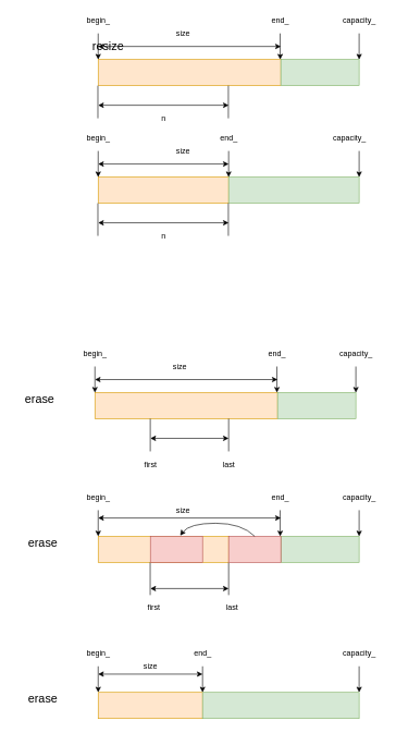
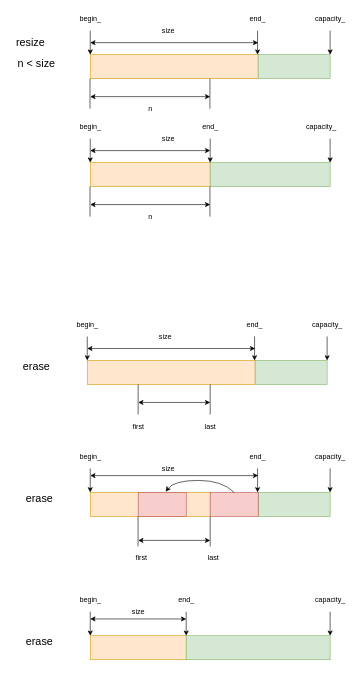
  <mxCell id="0" />
  <mxCell id="1" parent="0" />
  <mxCell id="2" value="" style="rounded=0;whiteSpace=wrap;html=1;fillColor=#ffe6cc;strokeColor=#d79b00;" parent="1" vertex="1"><mxGeometry x="150" y="90" width="280" height="40" as="geometry" /></mxCell>
  <mxCell id="3" value="" style="rounded=0;whiteSpace=wrap;html=1;fillColor=#d5e8d4;strokeColor=#82b366;" parent="1" vertex="1"><mxGeometry x="430" y="90" width="120" height="40" as="geometry" /></mxCell>
  <mxCell id="4" value="" style="endArrow=classic;html=1;rounded=0;entryX=0;entryY=0;entryDx=0;entryDy=0;" parent="1" target="2" edge="1"><mxGeometry width="50" height="50" relative="1" as="geometry"><mxPoint x="150" y="50" as="sourcePoint" /><mxPoint x="190" y="0" as="targetPoint" /></mxGeometry></mxCell>
  <mxCell id="5" value="" style="endArrow=classic;html=1;rounded=0;entryX=0;entryY=0;entryDx=0;entryDy=0;" parent="1" edge="1"><mxGeometry width="50" height="50" relative="1" as="geometry"><mxPoint x="429" y="50" as="sourcePoint" /><mxPoint x="429" y="90" as="targetPoint" /></mxGeometry></mxCell>
  <mxCell id="6" value="" style="endArrow=classic;html=1;rounded=0;entryX=0;entryY=0;entryDx=0;entryDy=0;" parent="1" edge="1"><mxGeometry width="50" height="50" relative="1" as="geometry"><mxPoint x="550" y="50" as="sourcePoint" /><mxPoint x="550" y="90" as="targetPoint" /></mxGeometry></mxCell>
  <mxCell id="7" value="begin_" style="text;html=1;resizable=0;autosize=1;align=center;verticalAlign=middle;points=[];fillColor=none;strokeColor=none;rounded=0;" parent="1" vertex="1"><mxGeometry x="125" y="20" width="50" height="20" as="geometry" /></mxCell>
  <mxCell id="8" value="end_" style="text;html=1;resizable=0;autosize=1;align=center;verticalAlign=middle;points=[];fillColor=none;strokeColor=none;rounded=0;" parent="1" vertex="1"><mxGeometry x="409" y="20" width="40" height="20" as="geometry" /></mxCell>
  <mxCell id="9" value="capacity_" style="text;html=1;resizable=0;autosize=1;align=center;verticalAlign=middle;points=[];fillColor=none;strokeColor=none;rounded=0;" parent="1" vertex="1"><mxGeometry x="515" y="20" width="70" height="20" as="geometry" /></mxCell>
  <mxCell id="10" value="" style="endArrow=classic;startArrow=classic;html=1;rounded=0;fontSize=12;" parent="1" edge="1"><mxGeometry width="50" height="50" relative="1" as="geometry"><mxPoint x="150" y="160" as="sourcePoint" /><mxPoint x="350" y="160" as="targetPoint" /></mxGeometry></mxCell>
  <mxCell id="11" value="" style="endArrow=none;html=1;rounded=0;fontSize=12;" parent="1" edge="1"><mxGeometry width="50" height="50" relative="1" as="geometry"><mxPoint x="149.58" y="180" as="sourcePoint" /><mxPoint x="149.58" y="130" as="targetPoint" /></mxGeometry></mxCell>
  <mxCell id="12" value="" style="endArrow=none;html=1;rounded=0;fontSize=12;" parent="1" edge="1"><mxGeometry width="50" height="50" relative="1" as="geometry"><mxPoint x="349.58" y="180" as="sourcePoint" /><mxPoint x="349.58" y="130" as="targetPoint" /></mxGeometry></mxCell>
  <mxCell id="13" value="n" style="text;html=1;resizable=0;autosize=1;align=center;verticalAlign=middle;points=[];fillColor=none;strokeColor=none;rounded=0;fontSize=12;" parent="1" vertex="1"><mxGeometry x="240" y="170" width="20" height="20" as="geometry" /></mxCell>
  <mxCell id="14" value="" style="endArrow=classic;startArrow=classic;html=1;rounded=0;fontSize=12;" parent="1" edge="1"><mxGeometry width="50" height="50" relative="1" as="geometry"><mxPoint x="150" y="70" as="sourcePoint" /><mxPoint x="430" y="70" as="targetPoint" /></mxGeometry></mxCell>
  <mxCell id="15" value="size" style="text;html=1;resizable=0;autosize=1;align=center;verticalAlign=middle;points=[];fillColor=none;strokeColor=none;rounded=0;fontSize=12;" parent="1" vertex="1"><mxGeometry x="260" y="40" width="40" height="20" as="geometry" /></mxCell>
- <mxCell id="16" value="&lt;font style=&quot;font-size: 18px&quot;&gt;resize&lt;/font&gt;" style="text;html=1;resizable=0;autosize=1;align=center;verticalAlign=middle;points=[];fillColor=none;strokeColor=none;rounded=0;fontSize=12;" parent="1" vertex="1"><mxGeometry x="135" y="60" width="60" height="20" as="geometry" /></mxCell>
+ <mxCell id="16" value="&lt;font style=&quot;font-size: 18px&quot;&gt;resize&lt;/font&gt;" style="text;html=1;resizable=0;autosize=1;align=center;verticalAlign=middle;points=[];fillColor=none;strokeColor=none;rounded=0;fontSize=12;" parent="1" vertex="1"><mxGeometry x="20" y="60" width="60" height="20" as="geometry" /></mxCell>
+ <mxCell id="17" value="n &amp;lt; size" style="text;html=1;resizable=0;autosize=1;align=center;verticalAlign=middle;points=[];fillColor=none;strokeColor=none;rounded=0;fontSize=18;" parent="1" vertex="1"><mxGeometry x="20" y="90" width="80" height="30" as="geometry" /></mxCell>
  <mxCell id="18" value="" style="rounded=0;whiteSpace=wrap;html=1;fillColor=#ffe6cc;strokeColor=#d79b00;" parent="1" vertex="1"><mxGeometry x="150" y="270" width="200" height="40" as="geometry" /></mxCell>
  <mxCell id="19" value="" style="rounded=0;whiteSpace=wrap;html=1;fillColor=#d5e8d4;strokeColor=#82b366;" parent="1" vertex="1"><mxGeometry x="350" y="270" width="200" height="40" as="geometry" /></mxCell>
  <mxCell id="20" value="" style="endArrow=classic;html=1;rounded=0;entryX=0;entryY=0;entryDx=0;entryDy=0;" parent="1" target="18" edge="1"><mxGeometry width="50" height="50" relative="1" as="geometry"><mxPoint x="150" y="230" as="sourcePoint" /><mxPoint x="190" y="180" as="targetPoint" /></mxGeometry></mxCell>
  <mxCell id="21" value="" style="endArrow=classic;html=1;rounded=0;entryX=0;entryY=0;entryDx=0;entryDy=0;" parent="1" edge="1"><mxGeometry width="50" height="50" relative="1" as="geometry"><mxPoint x="350" y="230" as="sourcePoint" /><mxPoint x="350" y="270" as="targetPoint" /></mxGeometry></mxCell>
  <mxCell id="22" value="" style="endArrow=classic;html=1;rounded=0;entryX=0;entryY=0;entryDx=0;entryDy=0;" parent="1" edge="1"><mxGeometry width="50" height="50" relative="1" as="geometry"><mxPoint x="550" y="230" as="sourcePoint" /><mxPoint x="550" y="270" as="targetPoint" /></mxGeometry></mxCell>
  <mxCell id="23" value="begin_" style="text;html=1;resizable=0;autosize=1;align=center;verticalAlign=middle;points=[];fillColor=none;strokeColor=none;rounded=0;" parent="1" vertex="1"><mxGeometry x="125" y="200" width="50" height="20" as="geometry" /></mxCell>
  <mxCell id="24" value="end_" style="text;html=1;resizable=0;autosize=1;align=center;verticalAlign=middle;points=[];fillColor=none;strokeColor=none;rounded=0;" parent="1" vertex="1"><mxGeometry x="330" y="200" width="40" height="20" as="geometry" /></mxCell>
  <mxCell id="25" value="capacity_" style="text;html=1;resizable=0;autosize=1;align=center;verticalAlign=middle;points=[];fillColor=none;strokeColor=none;rounded=0;" parent="1" vertex="1"><mxGeometry x="500" y="200" width="70" height="20" as="geometry" /></mxCell>
  <mxCell id="26" value="" style="endArrow=classic;startArrow=classic;html=1;rounded=0;fontSize=12;" parent="1" edge="1"><mxGeometry width="50" height="50" relative="1" as="geometry"><mxPoint x="150" y="340" as="sourcePoint" /><mxPoint x="350" y="340" as="targetPoint" /></mxGeometry></mxCell>
  <mxCell id="27" value="" style="endArrow=none;html=1;rounded=0;fontSize=12;" parent="1" edge="1"><mxGeometry width="50" height="50" relative="1" as="geometry"><mxPoint x="149.58" y="360" as="sourcePoint" /><mxPoint x="149.58" y="310" as="targetPoint" /></mxGeometry></mxCell>
  <mxCell id="28" value="" style="endArrow=none;html=1;rounded=0;fontSize=12;" parent="1" edge="1"><mxGeometry width="50" height="50" relative="1" as="geometry"><mxPoint x="349.58" y="360" as="sourcePoint" /><mxPoint x="349.58" y="310" as="targetPoint" /></mxGeometry></mxCell>
  <mxCell id="29" value="n" style="text;html=1;resizable=0;autosize=1;align=center;verticalAlign=middle;points=[];fillColor=none;strokeColor=none;rounded=0;fontSize=12;" parent="1" vertex="1"><mxGeometry x="240" y="350" width="20" height="20" as="geometry" /></mxCell>
  <mxCell id="30" value="" style="endArrow=classic;startArrow=classic;html=1;rounded=0;fontSize=12;" parent="1" edge="1"><mxGeometry width="50" height="50" relative="1" as="geometry"><mxPoint x="150" y="250" as="sourcePoint" /><mxPoint x="350" y="250" as="targetPoint" /></mxGeometry></mxCell>
  <mxCell id="31" value="size" style="text;html=1;resizable=0;autosize=1;align=center;verticalAlign=middle;points=[];fillColor=none;strokeColor=none;rounded=0;fontSize=12;" parent="1" vertex="1"><mxGeometry x="260" y="220" width="40" height="20" as="geometry" /></mxCell>
  <mxCell id="32" value="" style="rounded=0;whiteSpace=wrap;html=1;fillColor=#ffe6cc;strokeColor=#d79b00;" vertex="1" parent="1"><mxGeometry x="145" y="600" width="280" height="40" as="geometry" /></mxCell>
  <mxCell id="33" value="" style="rounded=0;whiteSpace=wrap;html=1;fillColor=#d5e8d4;strokeColor=#82b366;" vertex="1" parent="1"><mxGeometry x="425" y="600" width="120" height="40" as="geometry" /></mxCell>
  <mxCell id="34" value="" style="endArrow=classic;html=1;rounded=0;entryX=0;entryY=0;entryDx=0;entryDy=0;" edge="1" parent="1" target="32"><mxGeometry width="50" height="50" relative="1" as="geometry"><mxPoint x="145" y="560" as="sourcePoint" /><mxPoint x="185" y="510" as="targetPoint" /></mxGeometry></mxCell>
  <mxCell id="35" value="" style="endArrow=classic;html=1;rounded=0;entryX=0;entryY=0;entryDx=0;entryDy=0;" edge="1" parent="1"><mxGeometry width="50" height="50" relative="1" as="geometry"><mxPoint x="424" y="560" as="sourcePoint" /><mxPoint x="424" y="600" as="targetPoint" /></mxGeometry></mxCell>
  <mxCell id="36" value="" style="endArrow=classic;html=1;rounded=0;entryX=0;entryY=0;entryDx=0;entryDy=0;" edge="1" parent="1"><mxGeometry width="50" height="50" relative="1" as="geometry"><mxPoint x="545" y="560" as="sourcePoint" /><mxPoint x="545" y="600" as="targetPoint" /></mxGeometry></mxCell>
  <mxCell id="37" value="begin_" style="text;html=1;resizable=0;autosize=1;align=center;verticalAlign=middle;points=[];fillColor=none;strokeColor=none;rounded=0;" vertex="1" parent="1"><mxGeometry x="120" y="530" width="50" height="20" as="geometry" /></mxCell>
  <mxCell id="38" value="end_" style="text;html=1;resizable=0;autosize=1;align=center;verticalAlign=middle;points=[];fillColor=none;strokeColor=none;rounded=0;" vertex="1" parent="1"><mxGeometry x="404" y="530" width="40" height="20" as="geometry" /></mxCell>
  <mxCell id="39" value="capacity_" style="text;html=1;resizable=0;autosize=1;align=center;verticalAlign=middle;points=[];fillColor=none;strokeColor=none;rounded=0;" vertex="1" parent="1"><mxGeometry x="510" y="530" width="70" height="20" as="geometry" /></mxCell>
  <mxCell id="40" value="" style="endArrow=classic;startArrow=classic;html=1;rounded=0;fontSize=12;" edge="1" parent="1"><mxGeometry width="50" height="50" relative="1" as="geometry"><mxPoint x="230" y="670" as="sourcePoint" /><mxPoint x="350" y="670" as="targetPoint" /></mxGeometry></mxCell>
  <mxCell id="41" value="" style="endArrow=none;html=1;rounded=0;fontSize=12;" edge="1" parent="1"><mxGeometry width="50" height="50" relative="1" as="geometry"><mxPoint x="229.86" y="690" as="sourcePoint" /><mxPoint x="229.86" y="640" as="targetPoint" /></mxGeometry></mxCell>
  <mxCell id="42" value="" style="endArrow=none;html=1;rounded=0;fontSize=12;" edge="1" parent="1"><mxGeometry width="50" height="50" relative="1" as="geometry"><mxPoint x="350" y="690" as="sourcePoint" /><mxPoint x="350" y="640" as="targetPoint" /></mxGeometry></mxCell>
  <mxCell id="43" value="first" style="text;html=1;resizable=0;autosize=1;align=center;verticalAlign=middle;points=[];fillColor=none;strokeColor=none;rounded=0;fontSize=12;" vertex="1" parent="1"><mxGeometry x="210" y="695" width="40" height="30" as="geometry" /></mxCell>
  <mxCell id="44" value="" style="endArrow=classic;startArrow=classic;html=1;rounded=0;fontSize=12;" edge="1" parent="1"><mxGeometry width="50" height="50" relative="1" as="geometry"><mxPoint x="145" y="580" as="sourcePoint" /><mxPoint x="425" y="580" as="targetPoint" /></mxGeometry></mxCell>
  <mxCell id="45" value="size" style="text;html=1;resizable=0;autosize=1;align=center;verticalAlign=middle;points=[];fillColor=none;strokeColor=none;rounded=0;fontSize=12;" vertex="1" parent="1"><mxGeometry x="255" y="550" width="40" height="20" as="geometry" /></mxCell>
  <mxCell id="46" value="&lt;font style=&quot;font-size: 18px&quot;&gt;erase&lt;/font&gt;" style="text;html=1;resizable=0;autosize=1;align=center;verticalAlign=middle;points=[];fillColor=none;strokeColor=none;rounded=0;fontSize=12;" vertex="1" parent="1"><mxGeometry x="25" y="590" width="70" height="40" as="geometry" /></mxCell>
  <mxCell id="47" value="last" style="text;html=1;resizable=0;autosize=1;align=center;verticalAlign=middle;points=[];fillColor=none;strokeColor=none;rounded=0;fontSize=12;" vertex="1" parent="1"><mxGeometry x="330" y="695" width="40" height="30" as="geometry" /></mxCell>
  <mxCell id="48" value="" style="rounded=0;whiteSpace=wrap;html=1;fillColor=#ffe6cc;strokeColor=#d79b00;" vertex="1" parent="1"><mxGeometry x="150" y="820" width="200" height="40" as="geometry" /></mxCell>
  <mxCell id="49" value="" style="rounded=0;whiteSpace=wrap;html=1;fillColor=#d5e8d4;strokeColor=#82b366;" vertex="1" parent="1"><mxGeometry x="430" y="820" width="120" height="40" as="geometry" /></mxCell>
  <mxCell id="50" value="" style="endArrow=classic;html=1;rounded=0;entryX=0;entryY=0;entryDx=0;entryDy=0;" edge="1" parent="1" target="48"><mxGeometry width="50" height="50" relative="1" as="geometry"><mxPoint x="150" y="780" as="sourcePoint" /><mxPoint x="190" y="730" as="targetPoint" /></mxGeometry></mxCell>
  <mxCell id="51" value="" style="endArrow=classic;html=1;rounded=0;entryX=0;entryY=0;entryDx=0;entryDy=0;" edge="1" parent="1"><mxGeometry width="50" height="50" relative="1" as="geometry"><mxPoint x="429" y="780" as="sourcePoint" /><mxPoint x="429" y="820" as="targetPoint" /></mxGeometry></mxCell>
  <mxCell id="52" value="" style="endArrow=classic;html=1;rounded=0;entryX=0;entryY=0;entryDx=0;entryDy=0;" edge="1" parent="1"><mxGeometry width="50" height="50" relative="1" as="geometry"><mxPoint x="550" y="780" as="sourcePoint" /><mxPoint x="550" y="820" as="targetPoint" /></mxGeometry></mxCell>
  <mxCell id="53" value="begin_" style="text;html=1;resizable=0;autosize=1;align=center;verticalAlign=middle;points=[];fillColor=none;strokeColor=none;rounded=0;" vertex="1" parent="1"><mxGeometry x="125" y="750" width="50" height="20" as="geometry" /></mxCell>
  <mxCell id="54" value="end_" style="text;html=1;resizable=0;autosize=1;align=center;verticalAlign=middle;points=[];fillColor=none;strokeColor=none;rounded=0;" vertex="1" parent="1"><mxGeometry x="409" y="750" width="40" height="20" as="geometry" /></mxCell>
  <mxCell id="55" value="capacity_" style="text;html=1;resizable=0;autosize=1;align=center;verticalAlign=middle;points=[];fillColor=none;strokeColor=none;rounded=0;" vertex="1" parent="1"><mxGeometry x="515" y="750" width="70" height="20" as="geometry" /></mxCell>
  <mxCell id="56" value="" style="endArrow=classic;startArrow=classic;html=1;rounded=0;fontSize=12;" edge="1" parent="1"><mxGeometry width="50" height="50" relative="1" as="geometry"><mxPoint x="230" y="900" as="sourcePoint" /><mxPoint x="350" y="900" as="targetPoint" /></mxGeometry></mxCell>
  <mxCell id="57" value="" style="endArrow=none;html=1;rounded=0;fontSize=12;" edge="1" parent="1"><mxGeometry width="50" height="50" relative="1" as="geometry"><mxPoint x="229.71" y="910" as="sourcePoint" /><mxPoint x="229.71" y="860" as="targetPoint" /></mxGeometry></mxCell>
  <mxCell id="58" value="" style="endArrow=none;html=1;rounded=0;fontSize=12;" edge="1" parent="1"><mxGeometry width="50" height="50" relative="1" as="geometry"><mxPoint x="350" y="910" as="sourcePoint" /><mxPoint x="350" y="860" as="targetPoint" /></mxGeometry></mxCell>
  <mxCell id="59" value="first" style="text;html=1;resizable=0;autosize=1;align=center;verticalAlign=middle;points=[];fillColor=none;strokeColor=none;rounded=0;fontSize=12;" vertex="1" parent="1"><mxGeometry x="215" y="915" width="40" height="30" as="geometry" /></mxCell>
  <mxCell id="60" value="" style="endArrow=classic;startArrow=classic;html=1;rounded=0;fontSize=12;" edge="1" parent="1"><mxGeometry width="50" height="50" relative="1" as="geometry"><mxPoint x="150" y="792" as="sourcePoint" /><mxPoint x="430" y="792" as="targetPoint" /></mxGeometry></mxCell>
  <mxCell id="61" value="size" style="text;html=1;resizable=0;autosize=1;align=center;verticalAlign=middle;points=[];fillColor=none;strokeColor=none;rounded=0;fontSize=12;" vertex="1" parent="1"><mxGeometry x="260" y="770" width="40" height="20" as="geometry" /></mxCell>
  <mxCell id="62" value="&lt;font style=&quot;font-size: 18px&quot;&gt;erase&lt;/font&gt;" style="text;html=1;resizable=0;autosize=1;align=center;verticalAlign=middle;points=[];fillColor=none;strokeColor=none;rounded=0;fontSize=12;" vertex="1" parent="1"><mxGeometry x="30" y="810" width="70" height="40" as="geometry" /></mxCell>
  <mxCell id="63" value="last" style="text;html=1;resizable=0;autosize=1;align=center;verticalAlign=middle;points=[];fillColor=none;strokeColor=none;rounded=0;fontSize=12;" vertex="1" parent="1"><mxGeometry x="335" y="915" width="40" height="30" as="geometry" /></mxCell>
  <mxCell id="64" value="" style="rounded=0;whiteSpace=wrap;html=1;fillColor=#f8cecc;strokeColor=#b85450;" vertex="1" parent="1"><mxGeometry x="350" y="820" width="80" height="40" as="geometry" /></mxCell>
  <mxCell id="65" value="" style="rounded=0;whiteSpace=wrap;html=1;fillColor=#f8cecc;strokeColor=#b85450;" vertex="1" parent="1"><mxGeometry x="230" y="820" width="80" height="40" as="geometry" /></mxCell>
  <mxCell id="66" value="" style="curved=1;endArrow=classic;html=1;rounded=0;exitX=0.5;exitY=0;exitDx=0;exitDy=0;entryX=0.571;entryY=-0.029;entryDx=0;entryDy=0;entryPerimeter=0;" edge="1" parent="1" source="64" target="65"><mxGeometry width="50" height="50" relative="1" as="geometry"><mxPoint x="240" y="850" as="sourcePoint" /><mxPoint x="290" y="800" as="targetPoint" /><Array as="points"><mxPoint x="370" y="800" /><mxPoint x="290" y="800" /></Array></mxGeometry></mxCell>
  <mxCell id="67" value="" style="rounded=0;whiteSpace=wrap;html=1;fillColor=#ffe6cc;strokeColor=#d79b00;" vertex="1" parent="1"><mxGeometry x="150" y="1059" width="160" height="40" as="geometry" /></mxCell>
  <mxCell id="68" value="" style="rounded=0;whiteSpace=wrap;html=1;fillColor=#d5e8d4;strokeColor=#82b366;" vertex="1" parent="1"><mxGeometry x="310" y="1059" width="240" height="40" as="geometry" /></mxCell>
  <mxCell id="69" value="" style="endArrow=classic;html=1;rounded=0;entryX=0;entryY=0;entryDx=0;entryDy=0;" edge="1" parent="1" target="67"><mxGeometry width="50" height="50" relative="1" as="geometry"><mxPoint x="150" y="1019" as="sourcePoint" /><mxPoint x="190" y="969" as="targetPoint" /></mxGeometry></mxCell>
  <mxCell id="70" value="" style="endArrow=classic;html=1;rounded=0;entryX=0;entryY=0;entryDx=0;entryDy=0;" edge="1" parent="1"><mxGeometry width="50" height="50" relative="1" as="geometry"><mxPoint x="310" y="1019" as="sourcePoint" /><mxPoint x="310" y="1059" as="targetPoint" /></mxGeometry></mxCell>
  <mxCell id="71" value="" style="endArrow=classic;html=1;rounded=0;entryX=0;entryY=0;entryDx=0;entryDy=0;" edge="1" parent="1"><mxGeometry width="50" height="50" relative="1" as="geometry"><mxPoint x="550" y="1019" as="sourcePoint" /><mxPoint x="550" y="1059" as="targetPoint" /></mxGeometry></mxCell>
  <mxCell id="72" value="begin_" style="text;html=1;resizable=0;autosize=1;align=center;verticalAlign=middle;points=[];fillColor=none;strokeColor=none;rounded=0;" vertex="1" parent="1"><mxGeometry x="125" y="989" width="50" height="20" as="geometry" /></mxCell>
  <mxCell id="73" value="end_" style="text;html=1;resizable=0;autosize=1;align=center;verticalAlign=middle;points=[];fillColor=none;strokeColor=none;rounded=0;" vertex="1" parent="1"><mxGeometry x="290" y="989" width="40" height="20" as="geometry" /></mxCell>
  <mxCell id="74" value="capacity_" style="text;html=1;resizable=0;autosize=1;align=center;verticalAlign=middle;points=[];fillColor=none;strokeColor=none;rounded=0;" vertex="1" parent="1"><mxGeometry x="515" y="989" width="70" height="20" as="geometry" /></mxCell>
  <mxCell id="75" value="" style="endArrow=classic;startArrow=classic;html=1;rounded=0;fontSize=12;" edge="1" parent="1"><mxGeometry width="50" height="50" relative="1" as="geometry"><mxPoint x="150" y="1031" as="sourcePoint" /><mxPoint x="310" y="1031" as="targetPoint" /></mxGeometry></mxCell>
  <mxCell id="76" value="size" style="text;html=1;resizable=0;autosize=1;align=center;verticalAlign=middle;points=[];fillColor=none;strokeColor=none;rounded=0;fontSize=12;" vertex="1" parent="1"><mxGeometry x="210" y="1009" width="40" height="20" as="geometry" /></mxCell>
  <mxCell id="77" value="&lt;font style=&quot;font-size: 18px&quot;&gt;erase&lt;/font&gt;" style="text;html=1;resizable=0;autosize=1;align=center;verticalAlign=middle;points=[];fillColor=none;strokeColor=none;rounded=0;fontSize=12;" vertex="1" parent="1"><mxGeometry x="30" y="1049" width="70" height="40" as="geometry" /></mxCell>
